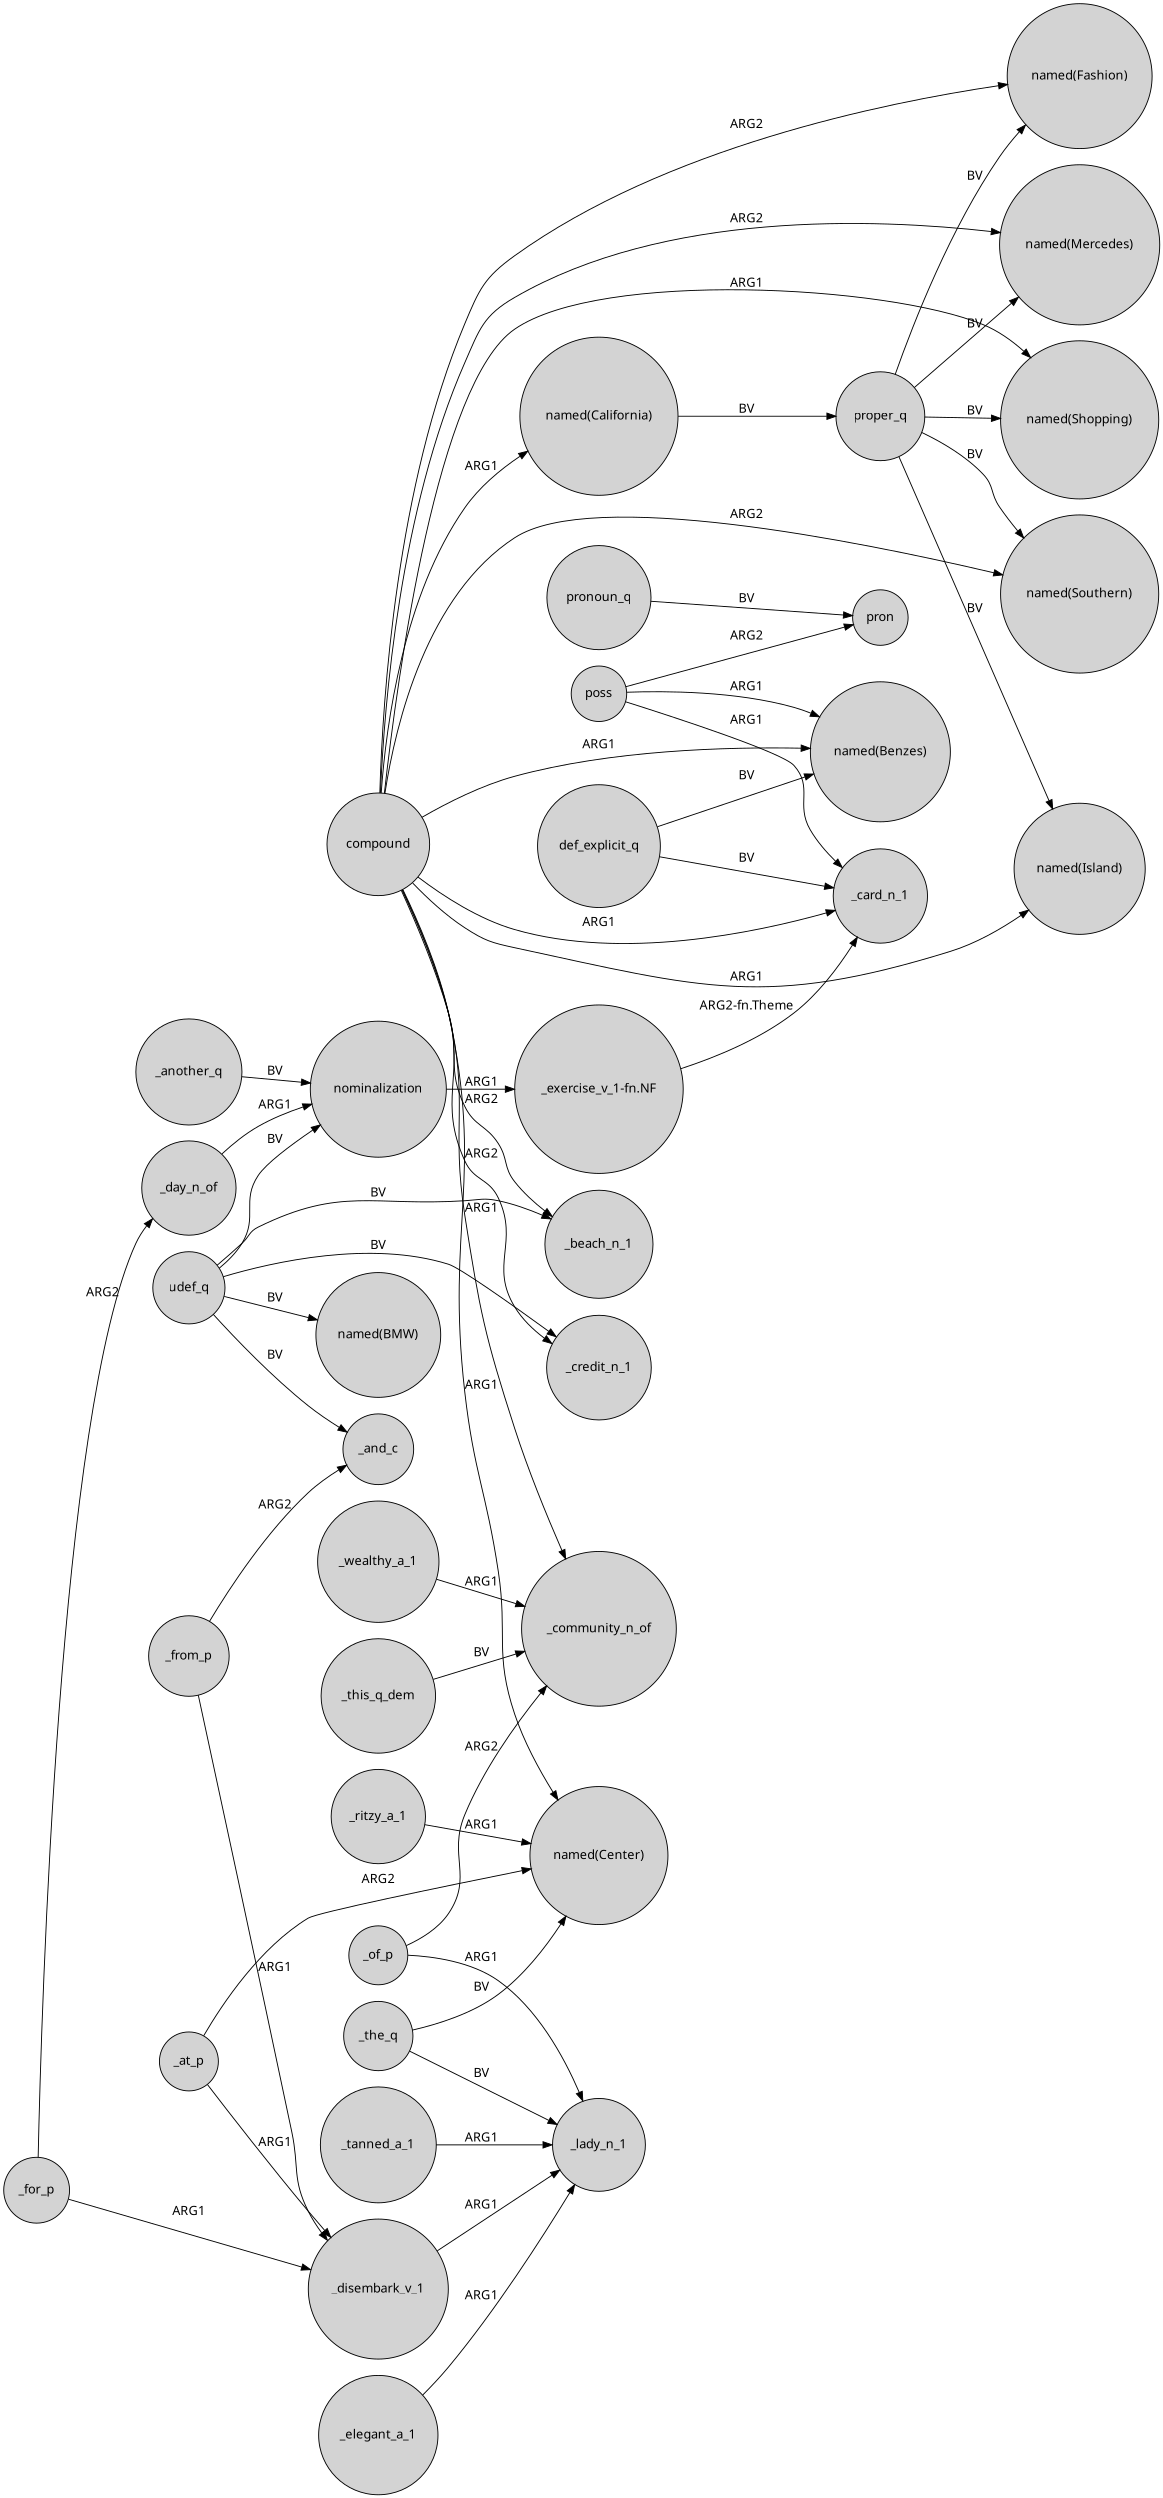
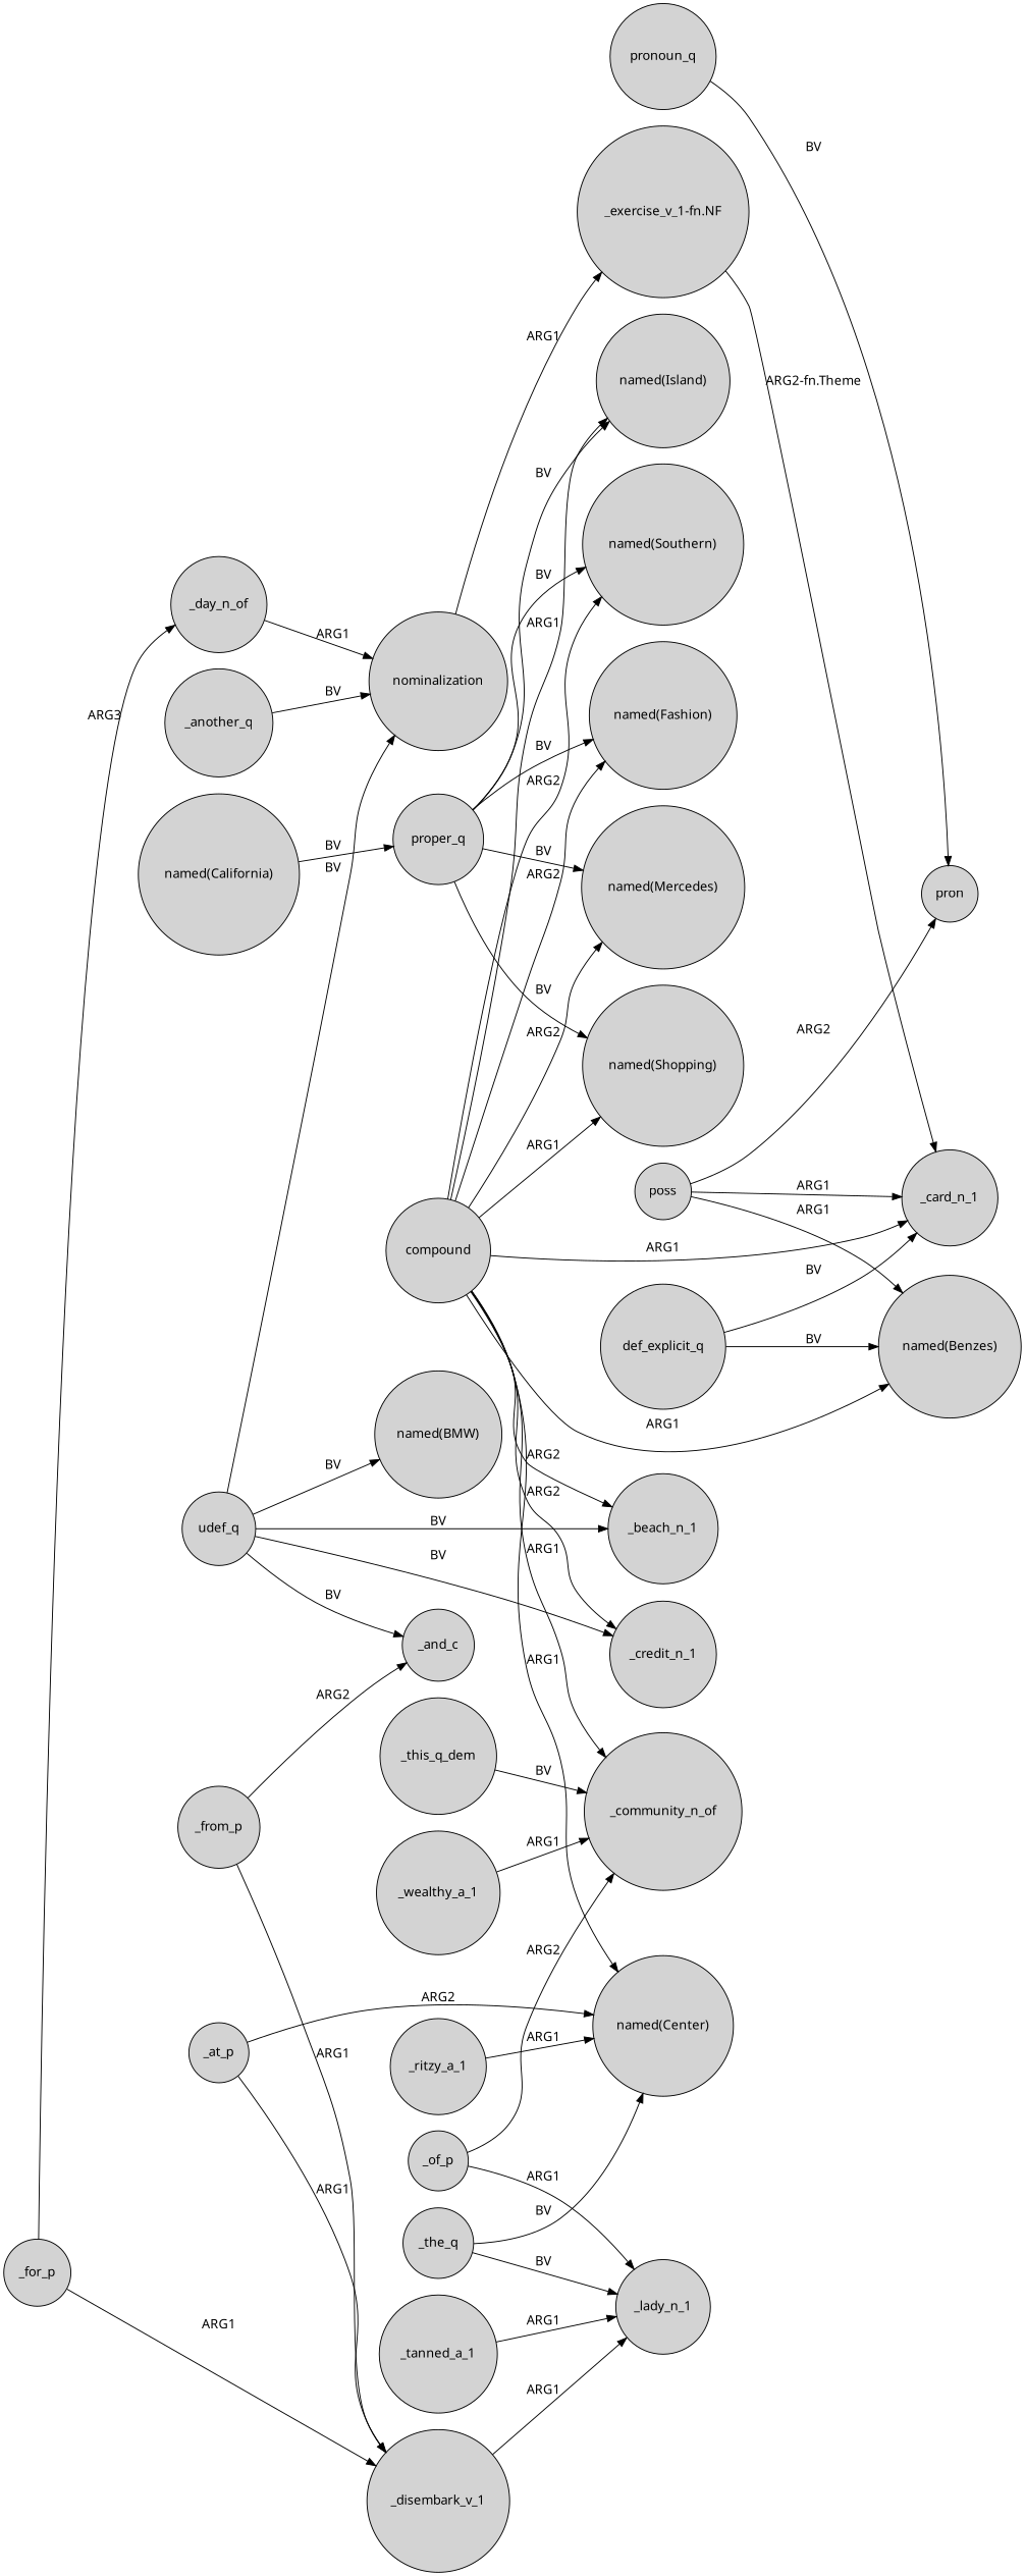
  digraph {
    fontname="Noto Sans"
    rankdir=LR
    node [fontname="Noto Sans" shape=circle style=filled]
    edge [fontname="Noto Sans"]
    _day_n_of
    nominalization
    "_exercise_v_1-fn.NF"
    _card_n_1
    _for_p
    _disembark_v_1
    _lady_n_1
    proper_q
    "named(Fashion)"
    "named(Mercedes)"
    "named(Shopping)"
    "named(Southern)"
    "named(Island)"
    "named(California)"
    poss
    pron
    "named(Benzes)"
    udef_q
    _credit_n_1
    _beach_n_1
    "named(BMW)"
    _and_c
    compound
    _community_n_of
    "named(Center)"
    def_explicit_q
    _at_p
    _this_q_dem
    _from_p
    _of_p
-   _elegant_a_1
    _another_q
    pronoun_q
    _wealthy_a_1
    _the_q
    _tanned_a_1
    _ritzy_a_1
    _day_n_of -> nominalization [label=ARG1]
    nominalization -> "_exercise_v_1-fn.NF" [label=ARG1]
    "_exercise_v_1-fn.NF" -> _card_n_1 [label="ARG2-fn.Theme"]
-   _for_p -> _day_n_of [label=ARG2]
+   _for_p -> _day_n_of [label=ARG3]
    _for_p -> _disembark_v_1 [label=ARG1]
    _disembark_v_1 -> _lady_n_1 [label=ARG1]
    proper_q -> "named(Fashion)" [label=BV]
    proper_q -> "named(Mercedes)" [label=BV]
    proper_q -> "named(Shopping)" [label=BV]
    proper_q -> "named(Southern)" [label=BV]
    proper_q -> "named(Island)" [label=BV]
    "named(California)" -> proper_q [label=BV]
    poss -> _card_n_1 [label=ARG1]
    poss -> pron [label=ARG2]
    poss -> "named(Benzes)" [label=ARG1]
    udef_q -> nominalization [label=BV]
    udef_q -> _credit_n_1 [label=BV]
    udef_q -> _beach_n_1 [label=BV]
    udef_q -> "named(BMW)" [label=BV]
    udef_q -> _and_c [label=BV]
    compound -> _card_n_1 [label=ARG1]
    compound -> "named(Fashion)" [label=ARG2]
    compound -> "named(Mercedes)" [label=ARG2]
    compound -> "named(Shopping)" [label=ARG1]
    compound -> "named(Southern)" [label=ARG2]
    compound -> "named(Island)" [label=ARG1]
-   compound -> "named(California)" [label=ARG1]
    compound -> "named(Benzes)" [label=ARG1]
    compound -> _credit_n_1 [label=ARG2]
    compound -> _beach_n_1 [label=ARG2]
    compound -> _community_n_of [label=ARG1]
    compound -> "named(Center)" [label=ARG1]
    def_explicit_q -> _card_n_1 [label=BV]
    def_explicit_q -> "named(Benzes)" [label=BV]
    _at_p -> _disembark_v_1 [label=ARG1]
    _at_p -> "named(Center)" [label=ARG2]
    _this_q_dem -> _community_n_of [label=BV]
    _from_p -> _disembark_v_1 [label=ARG1]
    _from_p -> _and_c [label=ARG2]
    _of_p -> _lady_n_1 [label=ARG1]
    _of_p -> _community_n_of [label=ARG2]
-   _elegant_a_1 -> _lady_n_1 [label=ARG1]
    _another_q -> nominalization [label=BV]
    pronoun_q -> pron [label=BV]
    _wealthy_a_1 -> _community_n_of [label=ARG1]
    _the_q -> _lady_n_1 [label=BV]
    _the_q -> "named(Center)" [label=BV]
    _tanned_a_1 -> _lady_n_1 [label=ARG1]
    _ritzy_a_1 -> "named(Center)" [label=ARG1]
  }
